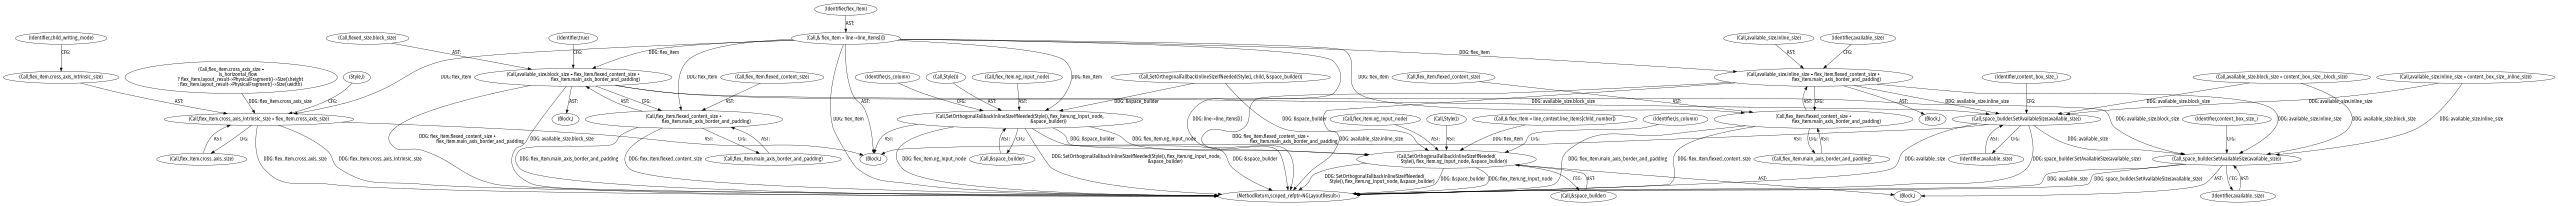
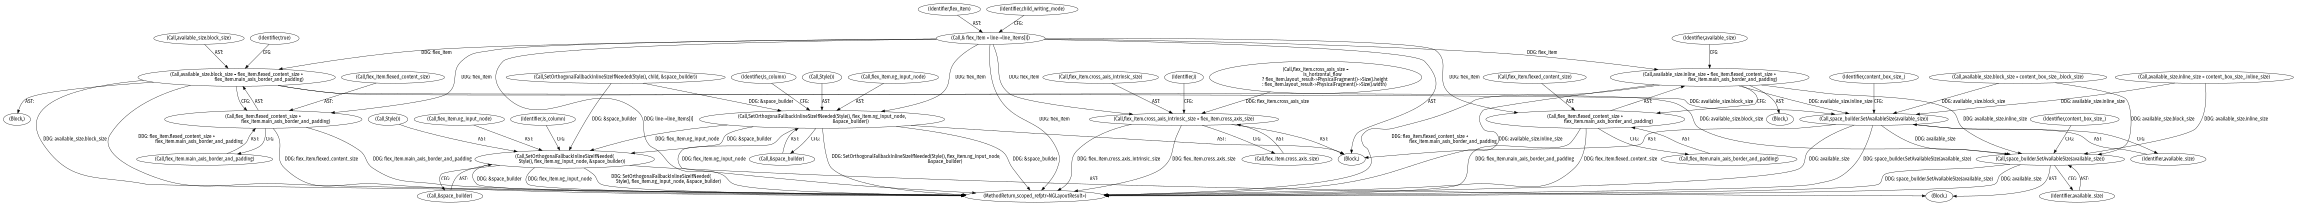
  digraph {
    fontname="Fira Sans"
    node [fontname="Fira Sans"]
    edge [fontname="Fira Sans"]
    n1 [label="(Call,& flex_item = line->line_items[i])"]
    n2 [label="(Call,SetOrthogonalFallbackInlineSizeIfNeeded(Style(), flex_item.ng_input_node,\n                                              &space_builder))"]
    n3 [label="(Call,available_size.block_size = flex_item.flexed_content_size +\n                                    flex_item.main_axis_border_and_padding)"]
    n4 [label="(Call,flex_item.flexed_content_size +\n                                    flex_item.main_axis_border_and_padding)"]
    n5 [label="(Call,available_size.inline_size = flex_item.flexed_content_size +\n                                     flex_item.main_axis_border_and_padding)"]
    n6 [label="(Call,flex_item.flexed_content_size +\n                                     flex_item.main_axis_border_and_padding)"]
    n7 [label="(Call,flex_item.cross_axis_intrinsic_size = flex_item.cross_axis_size)"]
    n8 [label="(MethodReturn,scoped_refptr<NGLayoutResult>)"]
    n9 [label="(Block,)"]
    n10 [label="(Call,SetOrthogonalFallbackInlineSizeIfNeeded(\n            Style(), flex_item.ng_input_node, &space_builder))"]
    n11 [label="(Call,&space_builder)"]
    n12 [label="(Call,space_builder.SetAvailableSize(available_size))"]
    n13 [label="(Call,space_builder.SetAvailableSize(available_size))"]
    n14 [label="(Block,)"]
    n15 [label="(Call,flex_item.main_axis_border_and_padding)"]
    n16 [label="(Block,)"]
    n17 [label="(Call,flex_item.main_axis_border_and_padding)"]
    n18 [label="(Call,flex_item.cross_axis_size)"]
    n19 [label="(Call,&space_builder)"]
    n20 [label="(Block,)"]
    n21 [label="(Identifier,available_size)"]
    n22 [label="(Identifier,available_size)"]
    n23 [label="(Identifier,flex_item)"]
    n24 [label="(Call,flex_item.flexed_content_size)"]
    n25 [label="(Identifier,content_box_size_)"]
    n26 [label="(Call,available_size.inline_size = content_box_size_.inline_size)"]
    n27 [label="(Identifier,is_column)"]
    n28 [label="(Call,flex_item.cross_axis_size =\n           is_horizontal_flow\n               ? flex_item.layout_result->PhysicalFragment()->Size().height\n              : flex_item.layout_result->PhysicalFragment()->Size().width)"]
    n29 [label="(Identifier,child_writing_mode)"]
    n30 [label="(Call,SetOrthogonalFallbackInlineSizeIfNeeded(Style(), child, &space_builder))"]
    n31 [label="(Call,Style())"]
    n32 [label="(Identifier,is_column)"]
    n33 [label="(Call,flex_item.flexed_content_size)"]
-   n34 [label="(Call,flexed_size.block_size)"]
+   n34 [label="(Call,available_size.block_size)"]
    n35 [label="(Call,flex_item.cross_axis_intrinsic_size)"]
-   n36 [label="(Call,available_size.inline_size)"]
    n37 [label="(Call,flex_item.ng_input_node)"]
    n38 [label="(Identifier,available_size)"]
    n39 [label="(Call,Style())"]
-   n40 [label="(Style,i)"]
-   n41 [label="(Call,& flex_item = line_context.line_items[child_number])"]
+   n40 [label="(Identifier,i)"]
    n42 [label="(Call,flex_item.ng_input_node)"]
    n43 [label="(Identifier,content_box_size_)"]
    n44 [label="(Call,available_size.block_size = content_box_size_.block_size)"]
    n45 [label="(Identifier,true)"]
    n1 -> n2 [label="DDG: flex_item"]
    n1 -> n3 [label="DDG: flex_item"]
    n1 -> n4 [label="DDG: flex_item"]
    n1 -> n5 [label="DDG: flex_item"]
    n1 -> n6 [label="DDG: flex_item"]
    n1 -> n7 [label="DDG: flex_item"]
    n1 -> n8 [label="DDG: line->line_items[i]"]
    n1 -> n8 [label="DDG: flex_item"]
    n1 -> n9 [label="AST: "]
    n2 -> n8 [label="DDG: SetOrthogonalFallbackInlineSizeIfNeeded(Style(), flex_item.ng_input_node,\n                                              &space_builder)"]
    n2 -> n8 [label="DDG: &space_builder"]
    n2 -> n8 [label="DDG: flex_item.ng_input_node"]
    n2 -> n9 [label="AST: "]
    n2 -> n10 [label="DDG: flex_item.ng_input_node"]
    n2 -> n10 [label="DDG: &space_builder"]
    n2 -> n11 [label="CFG: "]
    n3 -> n4 [label="CFG: "]
    n3 -> n8 [label="DDG: flex_item.flexed_content_size +\n                                    flex_item.main_axis_border_and_padding"]
    n3 -> n8 [label="DDG: available_size.block_size"]
    n3 -> n12 [label="DDG: available_size.block_size"]
    n3 -> n13 [label="DDG: available_size.block_size"]
    n3 -> n14 [label="AST: "]
    n4 -> n3 [label="AST: "]
    n4 -> n8 [label="DDG: flex_item.main_axis_border_and_padding"]
    n4 -> n8 [label="DDG: flex_item.flexed_content_size"]
    n4 -> n15 [label="CFG: "]
    n5 -> n6 [label="CFG: "]
    n5 -> n8 [label="DDG: flex_item.flexed_content_size +\n                                     flex_item.main_axis_border_and_padding"]
    n5 -> n8 [label="DDG: available_size.inline_size"]
    n5 -> n12 [label="DDG: available_size.inline_size"]
    n5 -> n13 [label="DDG: available_size.inline_size"]
    n5 -> n16 [label="AST: "]
    n6 -> n5 [label="AST: "]
    n6 -> n8 [label="DDG: flex_item.main_axis_border_and_padding"]
    n6 -> n8 [label="DDG: flex_item.flexed_content_size"]
    n6 -> n17 [label="CFG: "]
    n7 -> n8 [label="DDG: flex_item.cross_axis_size"]
    n7 -> n8 [label="DDG: flex_item.cross_axis_intrinsic_size"]
    n7 -> n9 [label="AST: "]
    n7 -> n18 [label="CFG: "]
    n10 -> n8 [label="DDG: SetOrthogonalFallbackInlineSizeIfNeeded(\n            Style(), flex_item.ng_input_node, &space_builder)"]
    n10 -> n8 [label="DDG: &space_builder"]
    n10 -> n8 [label="DDG: flex_item.ng_input_node"]
    n10 -> n19 [label="CFG: "]
    n10 -> n20 [label="AST: "]
    n11 -> n2 [label="AST: "]
    n12 -> n8 [label="DDG: space_builder.SetAvailableSize(available_size)"]
    n12 -> n8 [label="DDG: available_size"]
    n12 -> n9 [label="AST: "]
    n12 -> n13 [label="DDG: available_size"]
    n12 -> n21 [label="CFG: "]
    n13 -> n8 [label="DDG: available_size"]
    n13 -> n8 [label="DDG: space_builder.SetAvailableSize(available_size)"]
    n13 -> n20 [label="AST: "]
    n13 -> n22 [label="CFG: "]
    n15 -> n4 [label="AST: "]
    n17 -> n6 [label="AST: "]
    n18 -> n7 [label="AST: "]
    n19 -> n10 [label="AST: "]
    n21 -> n12 [label="AST: "]
    n22 -> n13 [label="AST: "]
    n23 -> n1 [label="AST: "]
    n24 -> n6 [label="AST: "]
    n25 -> n13 [label="CFG: "]
    n26 -> n12 [label="DDG: available_size.inline_size"]
    n26 -> n13 [label="DDG: available_size.inline_size"]
    n27 -> n10 [label="CFG: "]
    n28 -> n7 [label="DDG: flex_item.cross_axis_size"]
-   n29 -> n35 [label="CFG: "]
+   n29 -> n1 [label="CFG: "]
    n30 -> n2 [label="DDG: &space_builder"]
    n30 -> n10 [label="DDG: &space_builder"]
    n31 -> n10 [label="AST: "]
    n32 -> n2 [label="CFG: "]
    n33 -> n4 [label="AST: "]
    n34 -> n3 [label="AST: "]
    n35 -> n7 [label="AST: "]
-   n36 -> n5 [label="AST: "]
    n37 -> n10 [label="AST: "]
    n38 -> n5 [label="CFG: "]
    n39 -> n2 [label="AST: "]
    n40 -> n7 [label="CFG: "]
-   n41 -> n10 [label="DDG: flex_item"]
    n42 -> n2 [label="AST: "]
    n43 -> n12 [label="CFG: "]
    n44 -> n12 [label="DDG: available_size.block_size"]
    n44 -> n13 [label="DDG: available_size.block_size"]
    n45 -> n3 [label="CFG: "]
  }
